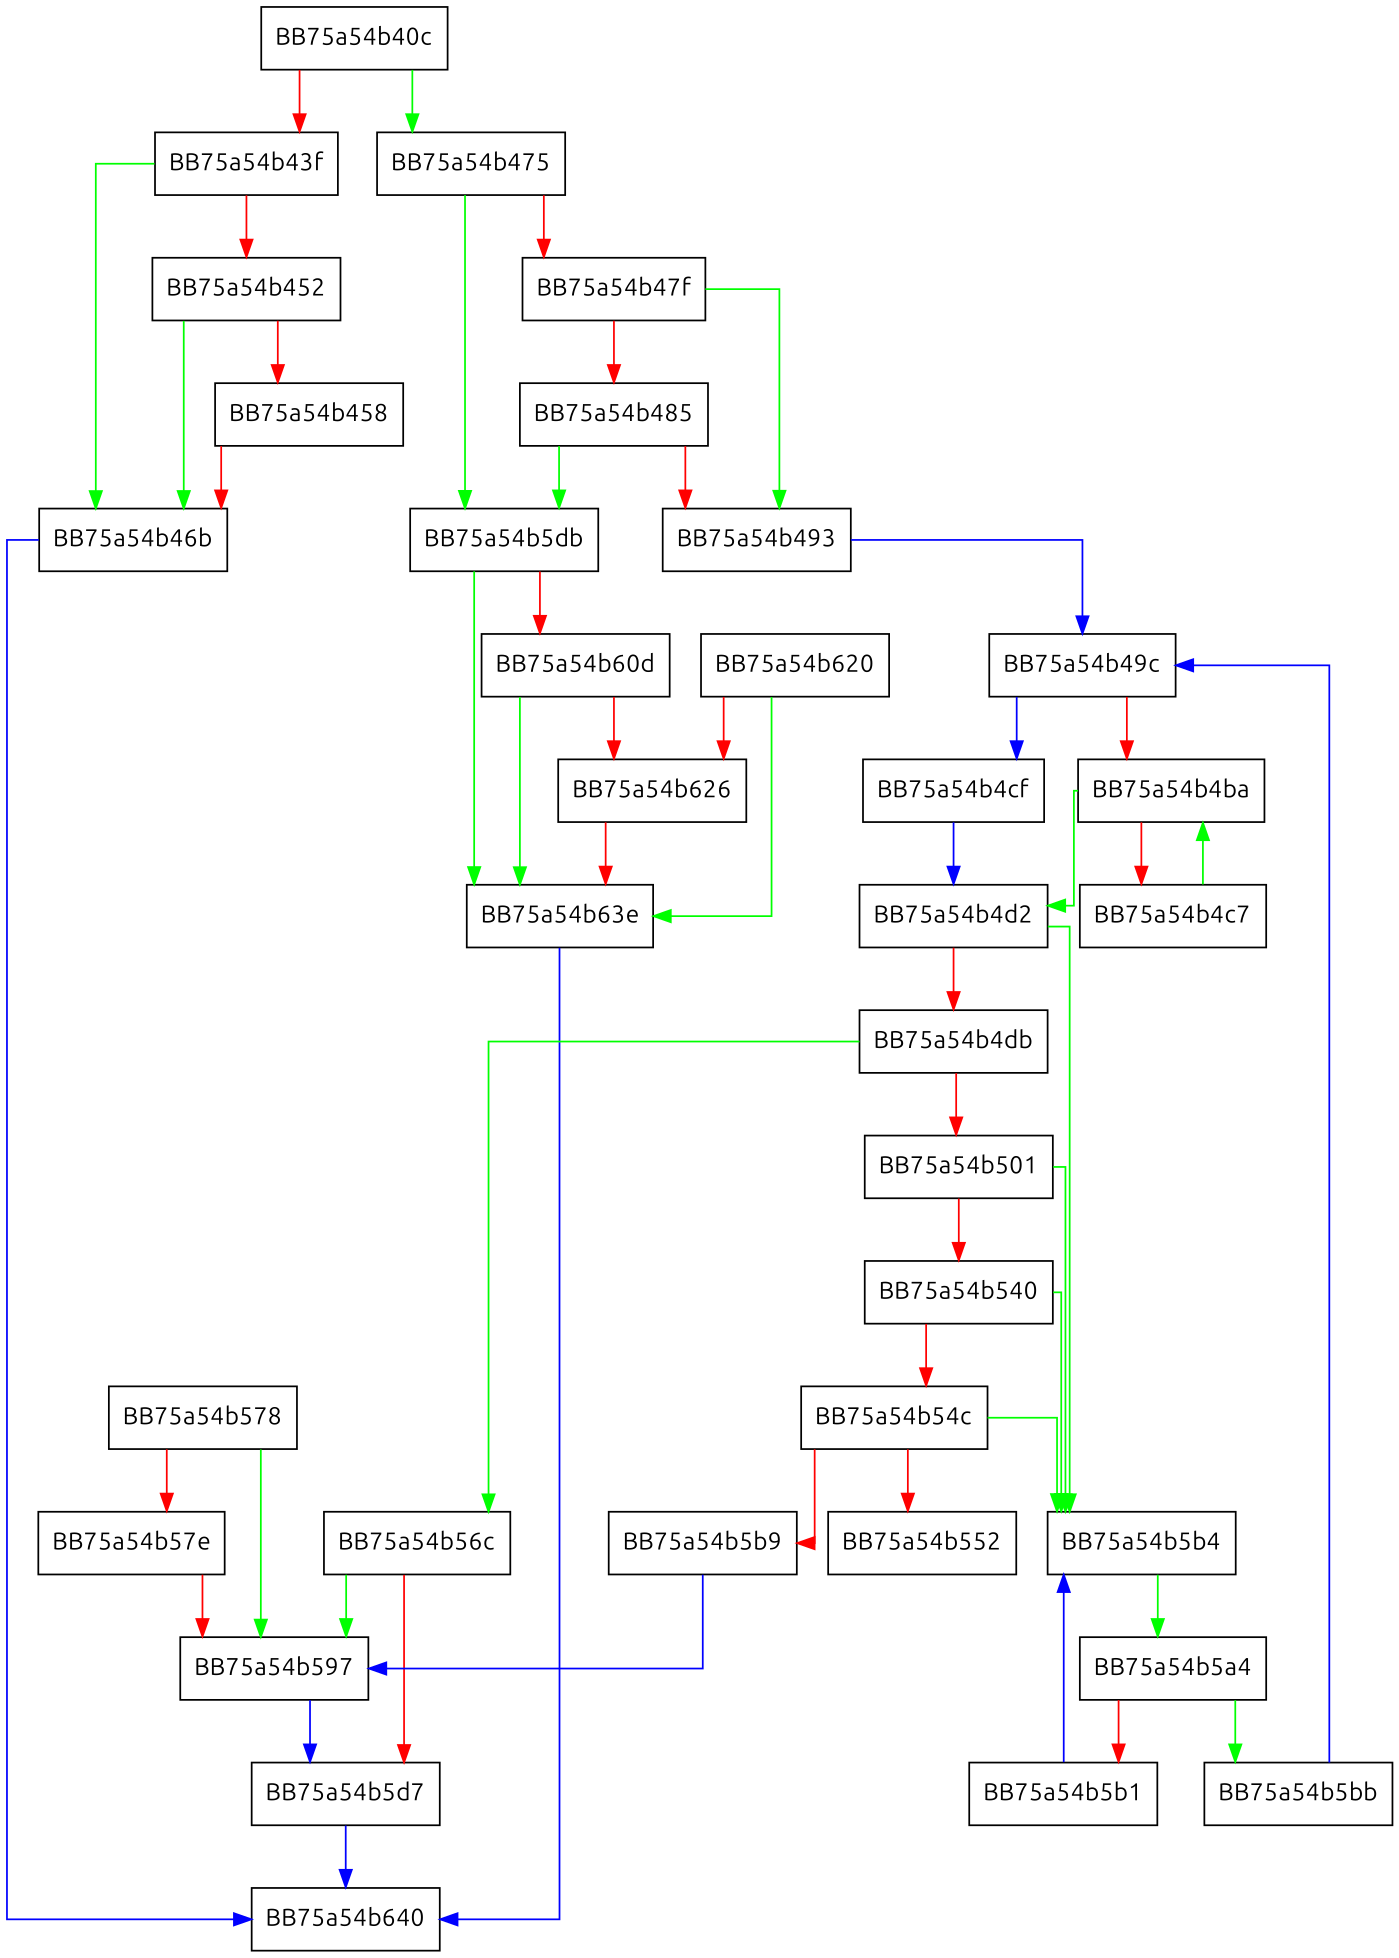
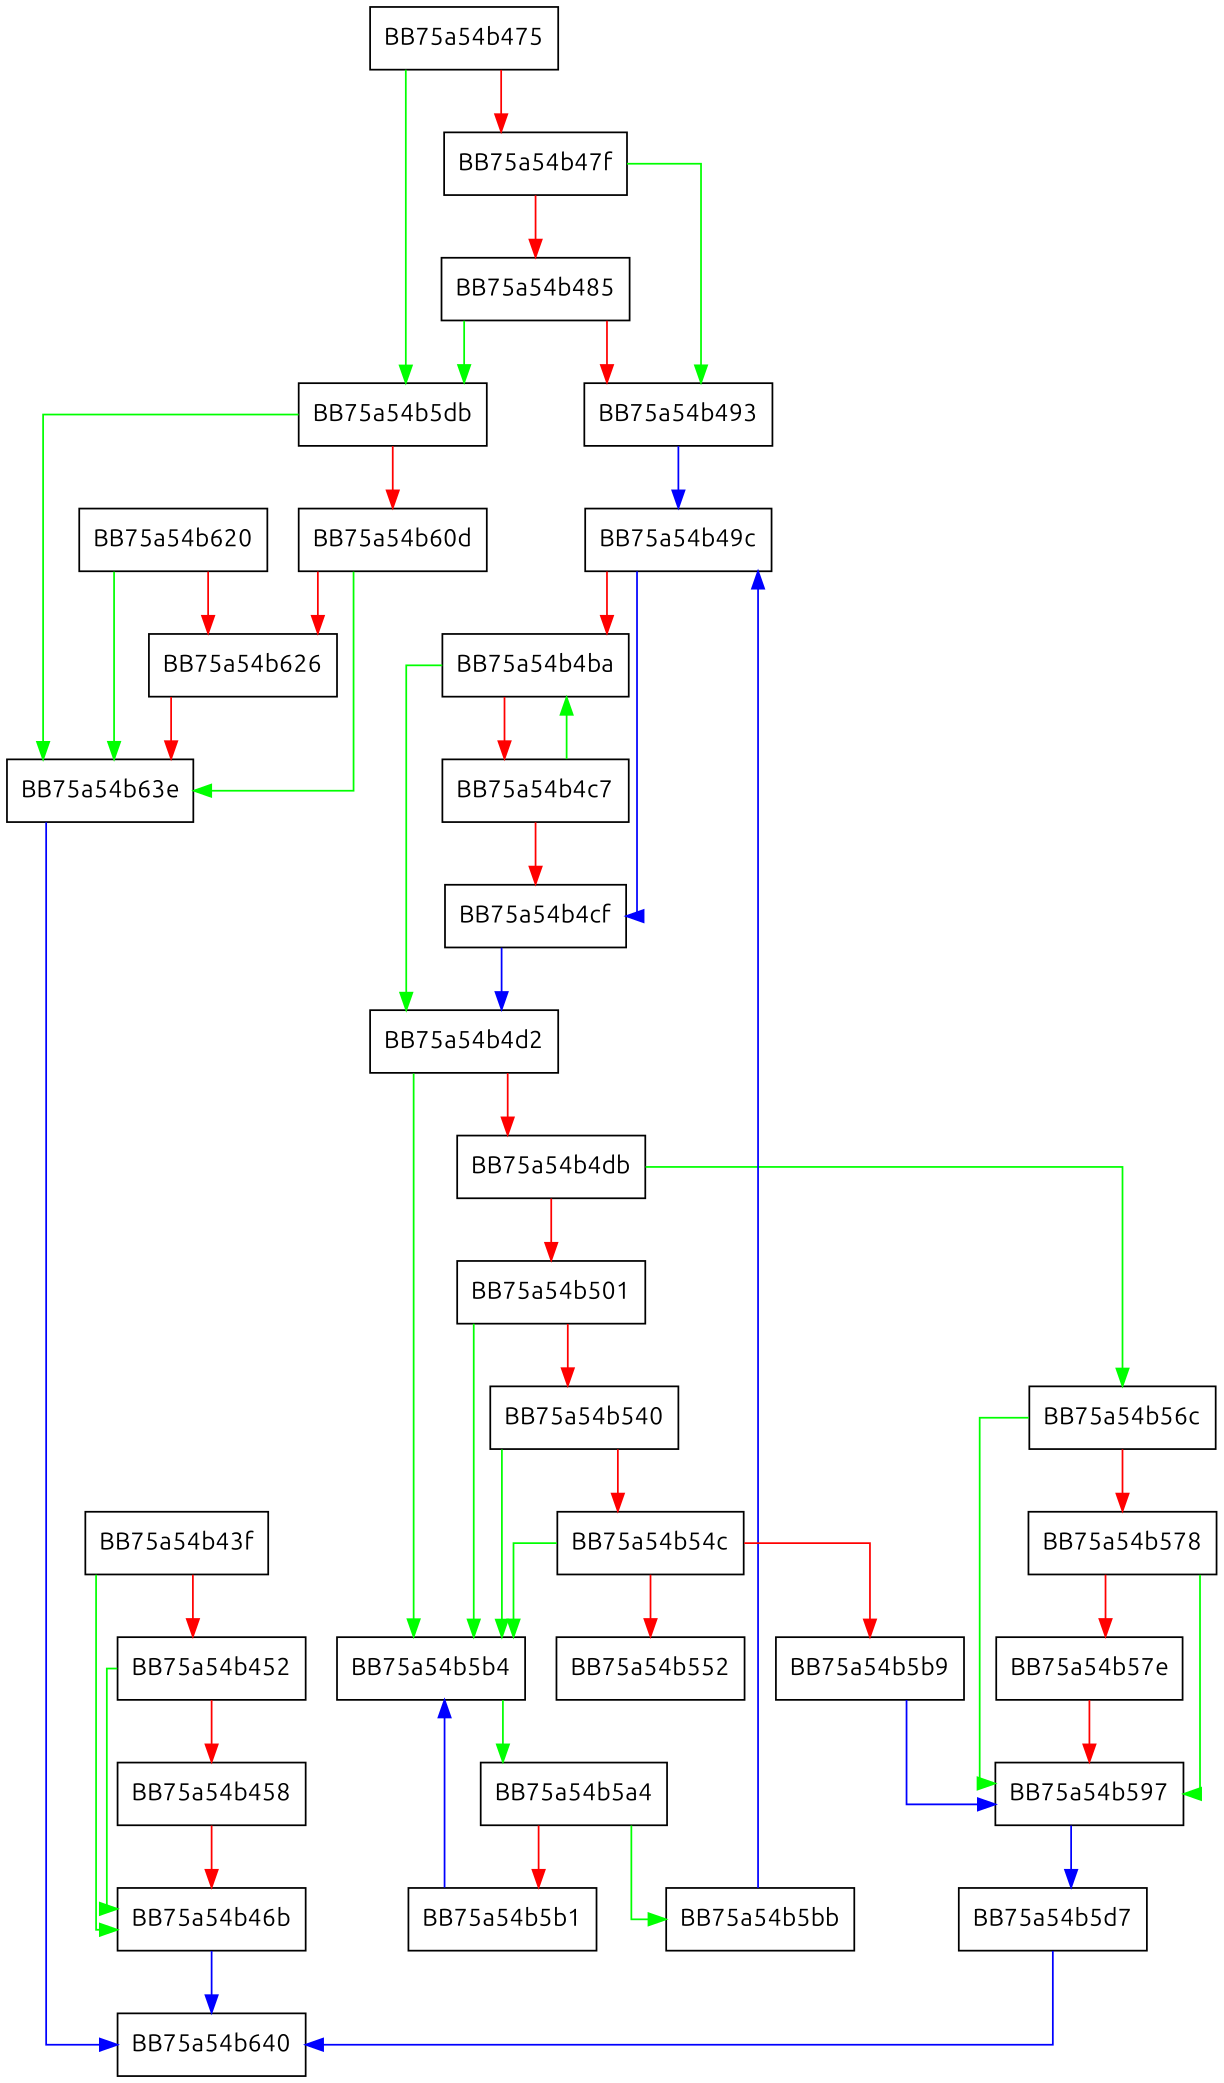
  digraph {
    fontname=Ubuntu
    splines=ortho
    node [fontname=Ubuntu shape=box]
    edge [color=red fontname=Ubuntu]
-   BB75a54b40c
    BB75a54b475
    BB75a54b43f
    BB75a54b5db
    BB75a54b47f
    BB75a54b46b
    BB75a54b452
    BB75a54b63e
    BB75a54b60d
    BB75a54b493
    BB75a54b485
    BB75a54b640
    BB75a54b458
    BB75a54b626
    BB75a54b49c
    BB75a54b4cf
    BB75a54b4ba
    BB75a54b4d2
    BB75a54b4c7
    BB75a54b5b4
    BB75a54b4db
    BB75a54b5a4
    BB75a54b56c
    BB75a54b501
    BB75a54b5bb
    BB75a54b5b1
    BB75a54b5b9
    BB75a54b597
    BB75a54b578
    BB75a54b540
    BB75a54b5d7
    BB75a54b57e
    BB75a54b54c
    BB75a54b552
    BB75a54b620
-   BB75a54b40c -> BB75a54b475 [color=green]
-   BB75a54b40c -> BB75a54b43f
    BB75a54b475 -> BB75a54b5db [color=green]
    BB75a54b475 -> BB75a54b47f
    BB75a54b43f -> BB75a54b46b [color=green]
    BB75a54b43f -> BB75a54b452
    BB75a54b5db -> BB75a54b63e [color=green]
    BB75a54b5db -> BB75a54b60d
    BB75a54b47f -> BB75a54b493 [color=green]
    BB75a54b47f -> BB75a54b485
    BB75a54b46b -> BB75a54b640 [color=blue]
    BB75a54b452 -> BB75a54b46b [color=green]
    BB75a54b452 -> BB75a54b458
    BB75a54b63e -> BB75a54b640 [color=blue]
    BB75a54b60d -> BB75a54b63e [color=green]
    BB75a54b60d -> BB75a54b626
    BB75a54b493 -> BB75a54b49c [color=blue]
    BB75a54b485 -> BB75a54b5db [color=green]
    BB75a54b485 -> BB75a54b493
    BB75a54b458 -> BB75a54b46b
    BB75a54b626 -> BB75a54b63e
    BB75a54b49c -> BB75a54b4cf [color=blue]
    BB75a54b49c -> BB75a54b4ba
    BB75a54b4cf -> BB75a54b4d2 [color=blue]
    BB75a54b4ba -> BB75a54b4d2 [color=green]
    BB75a54b4ba -> BB75a54b4c7
    BB75a54b4d2 -> BB75a54b5b4 [color=green]
    BB75a54b4d2 -> BB75a54b4db
+   BB75a54b4c7 -> BB75a54b4cf
    BB75a54b4c7 -> BB75a54b4ba [color=green]
    BB75a54b5b4 -> BB75a54b5a4 [color=green]
    BB75a54b4db -> BB75a54b56c [color=green]
    BB75a54b4db -> BB75a54b501
    BB75a54b5a4 -> BB75a54b5bb [color=green]
    BB75a54b5a4 -> BB75a54b5b1
    BB75a54b56c -> BB75a54b597 [color=green]
-   BB75a54b56c -> BB75a54b5d7
+   BB75a54b56c -> BB75a54b578
    BB75a54b501 -> BB75a54b5b4 [color=green]
    BB75a54b501 -> BB75a54b540
    BB75a54b5bb -> BB75a54b49c [color=blue]
    BB75a54b5b1 -> BB75a54b5b4 [color=blue]
    BB75a54b5b9 -> BB75a54b597 [color=blue]
    BB75a54b597 -> BB75a54b5d7 [color=blue]
    BB75a54b578 -> BB75a54b597 [color=green]
    BB75a54b578 -> BB75a54b57e
    BB75a54b540 -> BB75a54b5b4 [color=green]
    BB75a54b540 -> BB75a54b54c
    BB75a54b5d7 -> BB75a54b640 [color=blue]
    BB75a54b57e -> BB75a54b597
    BB75a54b54c -> BB75a54b5b4 [color=green]
    BB75a54b54c -> BB75a54b5b9
    BB75a54b54c -> BB75a54b552
    BB75a54b620 -> BB75a54b63e [color=green]
    BB75a54b620 -> BB75a54b626
  }
